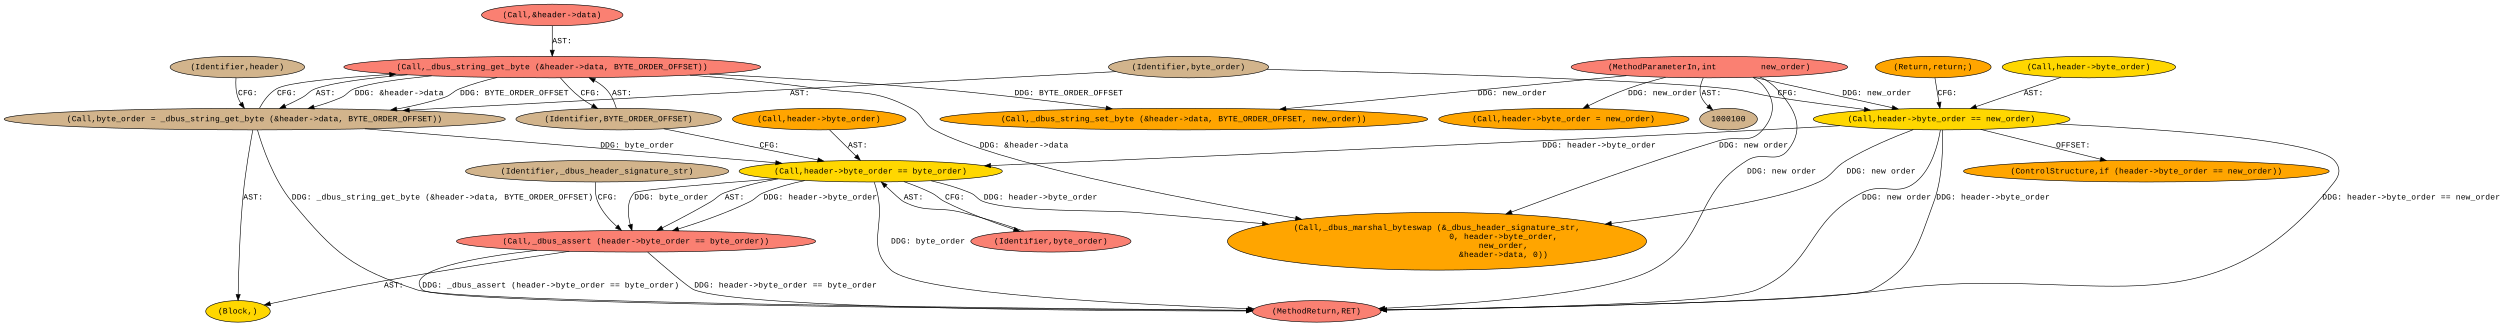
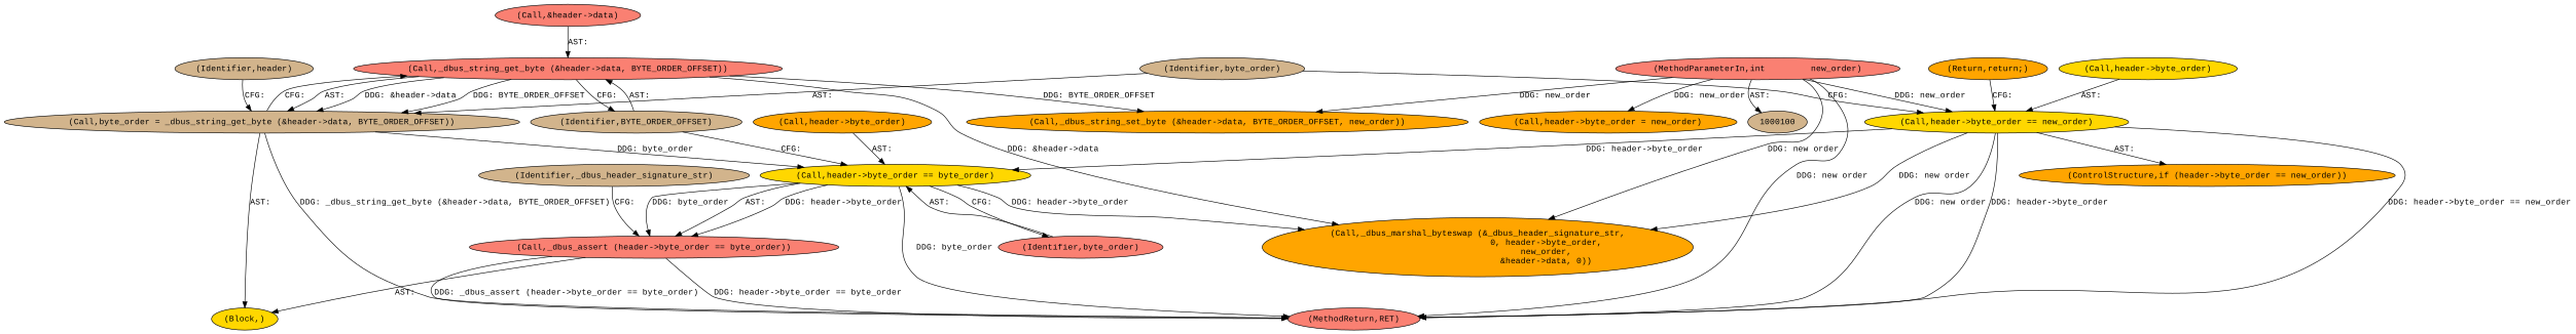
  digraph {
    fontname="Liberation Mono"
    node [fillcolor=salmon fontname="Liberation Mono" style=filled]
    edge [fontname="Liberation Mono"]
    n1 [label="(Call,_dbus_assert (header->byte_order == byte_order))"]
    n2 [label="(MethodReturn,RET)"]
    n3 [fillcolor=gold label="(Block,)"]
    n4 [fillcolor=gold label="(Call,header->byte_order == byte_order)"]
    n5 [fillcolor=orange label="(Call,_dbus_marshal_byteswap (&_dbus_header_signature_str,\n                           0, header->byte_order,\n                           new_order,\n                           &header->data, 0))"]
    n6 [label="(Identifier,byte_order)"]
    n7 [fillcolor=gold label="(Call,header->byte_order == new_order)"]
    n8 [fillcolor=orange label="(ControlStructure,if (header->byte_order == new_order))"]
    n9 [label="(MethodParameterIn,int         new_order)"]
    n10 [fillcolor=orange label="(Call,_dbus_string_set_byte (&header->data, BYTE_ORDER_OFFSET, new_order))"]
    n11 [fillcolor=orange label="(Call,header->byte_order = new_order)"]
    1000100 [fillcolor=tan]
    n13 [fillcolor=tan label="(Call,byte_order = _dbus_string_get_byte (&header->data, BYTE_ORDER_OFFSET))"]
    n14 [label="(Call,_dbus_string_get_byte (&header->data, BYTE_ORDER_OFFSET))"]
    n15 [fillcolor=tan label="(Identifier,BYTE_ORDER_OFFSET)"]
    n16 [fillcolor=tan label="(Identifier,_dbus_header_signature_str)"]
    n17 [fillcolor=orange label="(Call,header->byte_order)"]
    n18 [fillcolor=orange label="(Return,return;)"]
    n19 [fillcolor=tan label="(Identifier,byte_order)"]
    n20 [fillcolor=gold label="(Call,header->byte_order)"]
    n21 [label="(Call,&header->data)"]
    n22 [fillcolor=tan label="(Identifier,header)"]
    n1 -> n2 [label="DDG: header->byte_order == byte_order"]
    n1 -> n2 [label="DDG: _dbus_assert (header->byte_order == byte_order)"]
    n1 -> n3 [label="AST: "]
    n4 -> n1 [label="AST: "]
    n4 -> n1 [label="DDG: header->byte_order"]
    n4 -> n1 [label="DDG: byte_order"]
    n4 -> n2 [label="DDG: byte_order"]
    n4 -> n5 [label="DDG: header->byte_order"]
    n4 -> n6 [label="CFG: "]
    n6 -> n4 [label="AST: "]
    n7 -> n2 [label="DDG: header->byte_order"]
    n7 -> n2 [label="DDG: header->byte_order == new_order"]
    n7 -> n2 [label="DDG: new_order"]
    n7 -> n4 [label="DDG: header->byte_order"]
    n7 -> n5 [label="DDG: new_order"]
-   n7 -> n8 [label="OFFSET: "]
+   n7 -> n8 [label="AST: "]
    n9 -> n2 [label="DDG: new_order"]
    n9 -> n5 [label="DDG: new_order"]
    n9 -> n7 [label="DDG: new_order"]
    n9 -> n10 [label="DDG: new_order"]
    n9 -> n11 [label="DDG: new_order"]
    n9 -> 1000100 [label="AST: "]
    n13 -> n2 [label="DDG: _dbus_string_get_byte (&header->data, BYTE_ORDER_OFFSET)"]
    n13 -> n3 [label="AST: "]
    n13 -> n4 [label="DDG: byte_order"]
    n13 -> n14 [label="CFG: "]
    n14 -> n5 [label="DDG: &header->data"]
    n14 -> n10 [label="DDG: BYTE_ORDER_OFFSET"]
    n14 -> n13 [label="AST: "]
    n14 -> n13 [label="DDG: &header->data"]
    n14 -> n13 [label="DDG: BYTE_ORDER_OFFSET"]
    n14 -> n15 [label="CFG: "]
    n15 -> n4 [label="CFG: "]
    n15 -> n14 [label="AST: "]
    n16 -> n1 [label="CFG: "]
    n17 -> n4 [label="AST: "]
    n18 -> n7 [label="CFG: "]
    n19 -> n7 [label="CFG: "]
    n19 -> n13 [label="AST: "]
    n20 -> n7 [label="AST: "]
    n21 -> n14 [label="AST: "]
    n22 -> n13 [label="CFG: "]
  }
